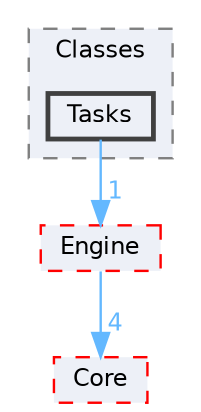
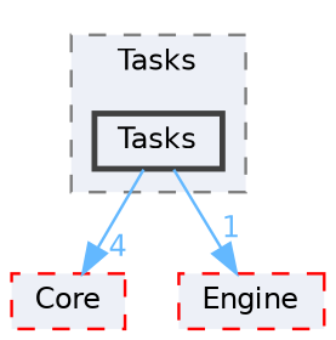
  digraph {
    compound=true
    node [color=red fillcolor="#edf0f7" fontname=Helvetica fontsize=10 shape=box style="filled,dashed"]
    edge [color=steelblue1 fontcolor=steelblue1 fontname=Helvetica fontsize=10 labeldistance=1.5 labelfontname=Helvetica labelfontsize=10]
    n1 [color=grey25 height=0.2 label=Tasks style="filled,bold" width=0.4]
    n2 [height=0.2 label=Core width=0.4]
    n3 [height=0.2 label=Engine width=0.4]
    subgraph cluster_1 {
      bgcolor="#edf0f7"
      fontname=Helvetica
      fontsize=10
-     label=Classes
+     label=Tasks
      pencolor=grey50
      style="filled,dashed"
      n1
    }
-   n3 -> n2 [headlabel=4]
+   n1 -> n2 [headlabel=4]
    n1 -> n3 [headlabel=1]
  }
